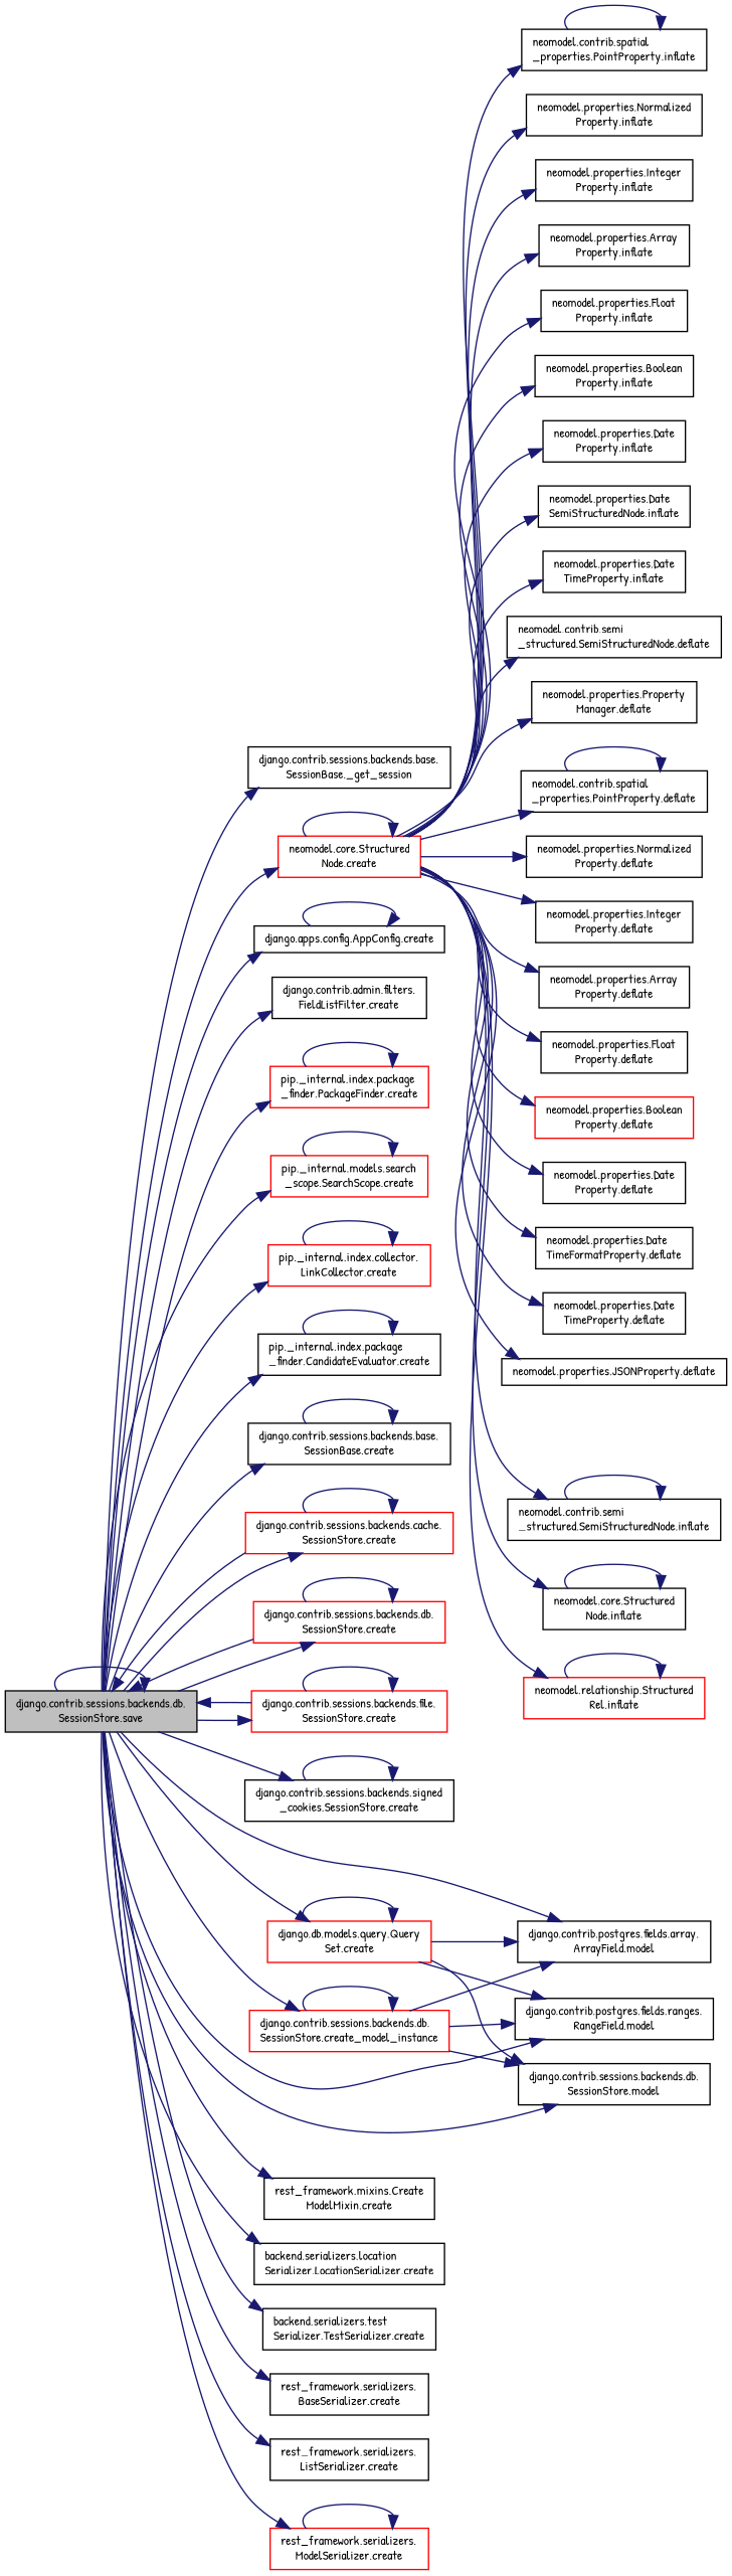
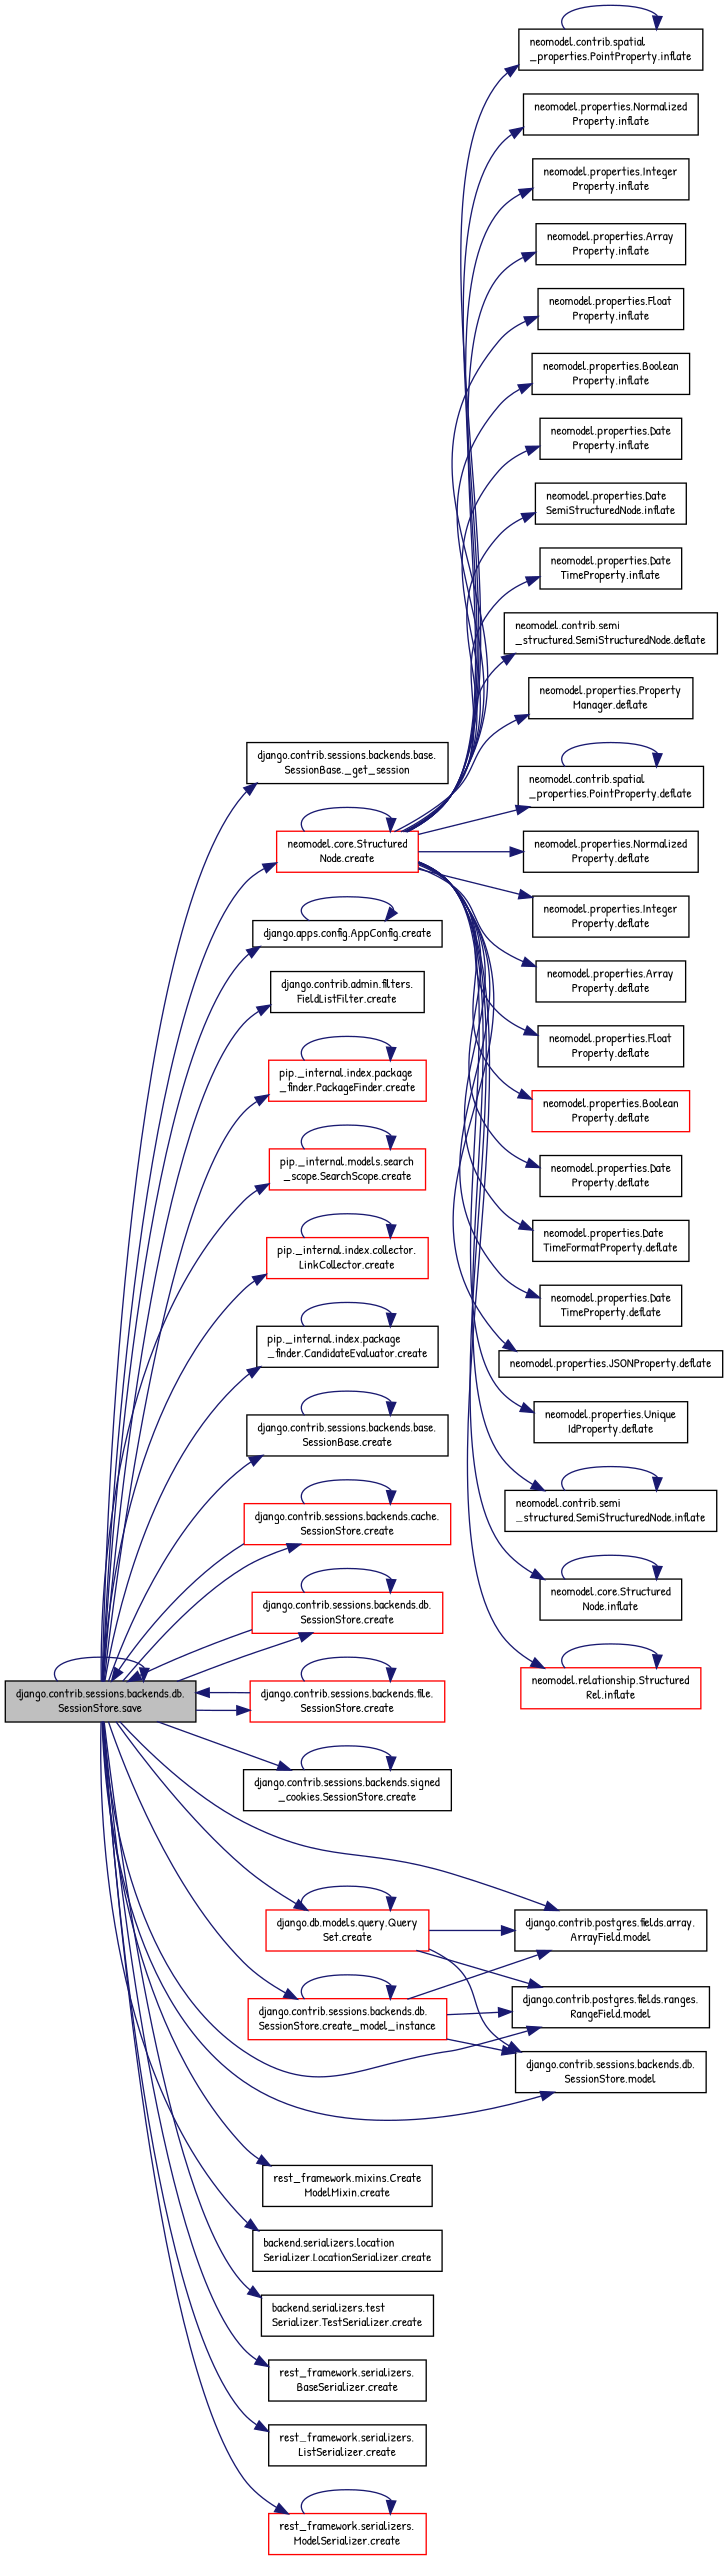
  digraph {
    fontname="Patrick Hand"
    rankdir=LR
    node [color=black fillcolor=white fontname="Patrick Hand" fontsize=10 shape=record style=filled]
    edge [color=midnightblue fontname="Patrick Hand" fontsize=10 labelfontname=Helvetica labelfontsize=10 style=solid]
    n1 [fillcolor=grey75 fontcolor=black height=0.2 label="django.contrib.sessions.backends.db.\lSessionStore.save" width=0.4]
    n2 [height=0.2 label="django.contrib.sessions.backends.base.\lSessionBase._get_session" width=0.4]
    n3 [color=red height=0.2 label="neomodel.core.Structured\lNode.create" width=0.4]
    n4 [height=0.2 label="django.apps.config.AppConfig.create" width=0.4]
    n5 [height=0.2 label="django.contrib.admin.filters.\lFieldListFilter.create" width=0.4]
    n6 [color=red height=0.2 label="pip._internal.index.package\l_finder.PackageFinder.create" width=0.4]
    n7 [color=red height=0.2 label="pip._internal.models.search\l_scope.SearchScope.create" width=0.4]
    n8 [color=red height=0.2 label="pip._internal.index.collector.\lLinkCollector.create" width=0.4]
    n9 [height=0.2 label="pip._internal.index.package\l_finder.CandidateEvaluator.create" width=0.4]
    n10 [height=0.2 label="django.contrib.sessions.backends.base.\lSessionBase.create" width=0.4]
    n11 [color=red height=0.2 label="django.contrib.sessions.backends.cache.\lSessionStore.create" width=0.4]
    n12 [color=red height=0.2 label="django.contrib.sessions.backends.db.\lSessionStore.create" width=0.4]
    n13 [color=red height=0.2 label="django.contrib.sessions.backends.file.\lSessionStore.create" width=0.4]
    n14 [height=0.2 label="django.contrib.sessions.backends.signed\l_cookies.SessionStore.create" width=0.4]
    n15 [color=red height=0.2 label="django.db.models.query.Query\lSet.create" width=0.4]
    n16 [height=0.2 label="django.contrib.postgres.fields.array.\lArrayField.model" width=0.4]
    n17 [height=0.2 label="django.contrib.postgres.fields.ranges.\lRangeField.model" width=0.4]
    n18 [height=0.2 label="django.contrib.sessions.backends.db.\lSessionStore.model" width=0.4]
    n19 [height=0.2 label="rest_framework.mixins.Create\lModelMixin.create" width=0.4]
    n20 [height=0.2 label="backend.serializers.location\lSerializer.LocationSerializer.create" width=0.4]
    n21 [height=0.2 label="backend.serializers.test\lSerializer.TestSerializer.create" width=0.4]
    n22 [height=0.2 label="rest_framework.serializers.\lBaseSerializer.create" width=0.4]
    n23 [height=0.2 label="rest_framework.serializers.\lListSerializer.create" width=0.4]
    n24 [color=red height=0.2 label="rest_framework.serializers.\lModelSerializer.create" width=0.4]
    n25 [color=red height=0.2 label="django.contrib.sessions.backends.db.\lSessionStore.create_model_instance" width=0.4]
    n26 [height=0.2 label="neomodel.contrib.semi\l_structured.SemiStructuredNode.deflate" width=0.4]
    n27 [height=0.2 label="neomodel.properties.Property\lManager.deflate" width=0.4]
    n28 [height=0.2 label="neomodel.contrib.spatial\l_properties.PointProperty.deflate" width=0.4]
    n29 [height=0.2 label="neomodel.properties.Normalized\lProperty.deflate" width=0.4]
    n30 [height=0.2 label="neomodel.properties.Integer\lProperty.deflate" width=0.4]
    n31 [height=0.2 label="neomodel.properties.Array\lProperty.deflate" width=0.4]
    n32 [height=0.2 label="neomodel.properties.Float\lProperty.deflate" width=0.4]
    n33 [color=red height=0.2 label="neomodel.properties.Boolean\lProperty.deflate" width=0.4]
    n34 [height=0.2 label="neomodel.properties.Date\lProperty.deflate" width=0.4]
    n35 [height=0.2 label="neomodel.properties.Date\lTimeFormatProperty.deflate" width=0.4]
    n36 [height=0.2 label="neomodel.properties.Date\lTimeProperty.deflate" width=0.4]
    n37 [height=0.2 label="neomodel.properties.JSONProperty.deflate" width=0.4]
+   n38 [height=0.2 label="neomodel.properties.Unique\lIdProperty.deflate" width=0.4]
    n39 [height=0.2 label="neomodel.contrib.semi\l_structured.SemiStructuredNode.inflate" width=0.4]
    n40 [height=0.2 label="neomodel.core.Structured\lNode.inflate" width=0.4]
    n41 [color=red height=0.2 label="neomodel.relationship.Structured\lRel.inflate" width=0.4]
    n42 [height=0.2 label="neomodel.contrib.spatial\l_properties.PointProperty.inflate" width=0.4]
    n43 [height=0.2 label="neomodel.properties.Normalized\lProperty.inflate" width=0.4]
    n44 [height=0.2 label="neomodel.properties.Integer\lProperty.inflate" width=0.4]
    n45 [height=0.2 label="neomodel.properties.Array\lProperty.inflate" width=0.4]
    n46 [height=0.2 label="neomodel.properties.Float\lProperty.inflate" width=0.4]
    n47 [height=0.2 label="neomodel.properties.Boolean\lProperty.inflate" width=0.4]
    n48 [height=0.2 label="neomodel.properties.Date\lProperty.inflate" width=0.4]
    n49 [height=0.2 label="neomodel.properties.Date\lSemiStructuredNode.inflate" width=0.4]
    n50 [height=0.2 label="neomodel.properties.Date\lTimeProperty.inflate" width=0.4]
    n1 -> n1
    n1 -> n2
    n1 -> n3
    n1 -> n4
    n1 -> n5
    n1 -> n6
    n1 -> n7
    n1 -> n8
    n1 -> n9
    n1 -> n10
    n1 -> n11
    n1 -> n12
    n1 -> n13
    n1 -> n14
    n1 -> n15
    n1 -> n16
    n1 -> n17
    n1 -> n18
    n1 -> n19
    n1 -> n20
    n1 -> n21
    n1 -> n22
    n1 -> n23
    n1 -> n24
    n1 -> n25
    n3 -> n3
    n3 -> n26
    n3 -> n27
    n3 -> n28
    n3 -> n29
    n3 -> n30
    n3 -> n31
    n3 -> n32
    n3 -> n33
    n3 -> n34
    n3 -> n35
    n3 -> n36
    n3 -> n37
+   n3 -> n38
    n3 -> n39
    n3 -> n40
    n3 -> n41
    n3 -> n42
    n3 -> n43
    n3 -> n44
    n3 -> n45
    n3 -> n46
    n3 -> n47
    n3 -> n48
    n3 -> n49
    n3 -> n50
    n4 -> n4
    n6 -> n6
    n7 -> n7
    n8 -> n8
    n9 -> n9
    n10 -> n10
    n11 -> n1
    n11 -> n11
    n12 -> n1
    n12 -> n12
    n13 -> n1
    n13 -> n13
    n14 -> n14
    n15 -> n15
    n15 -> n16
    n15 -> n17
    n15 -> n18
    n24 -> n24
    n25 -> n16
    n25 -> n17
    n25 -> n18
    n25 -> n25
    n28 -> n28
    n39 -> n39
    n40 -> n40
    n41 -> n41
    n42 -> n42
  }
